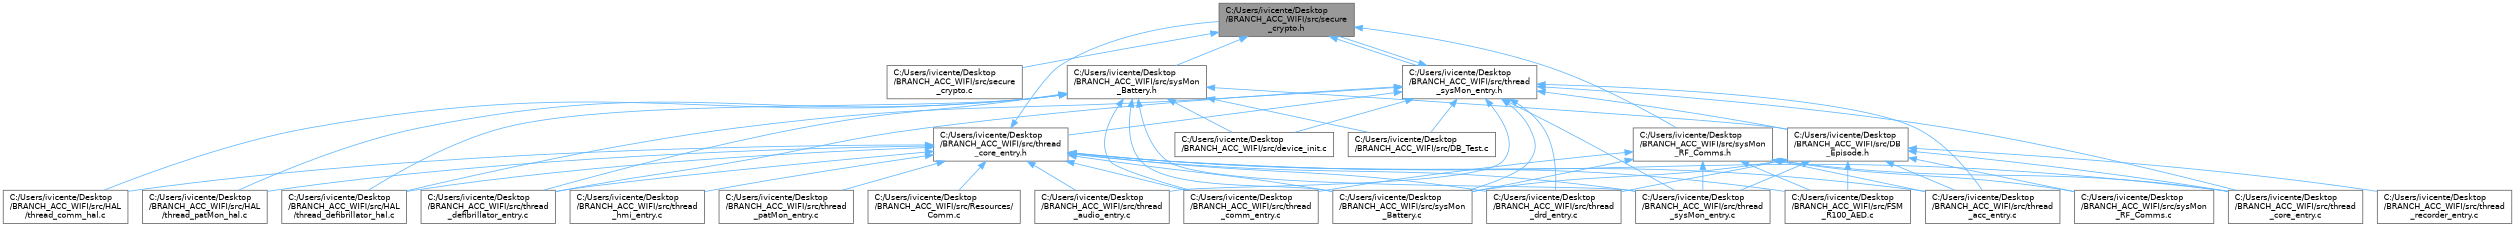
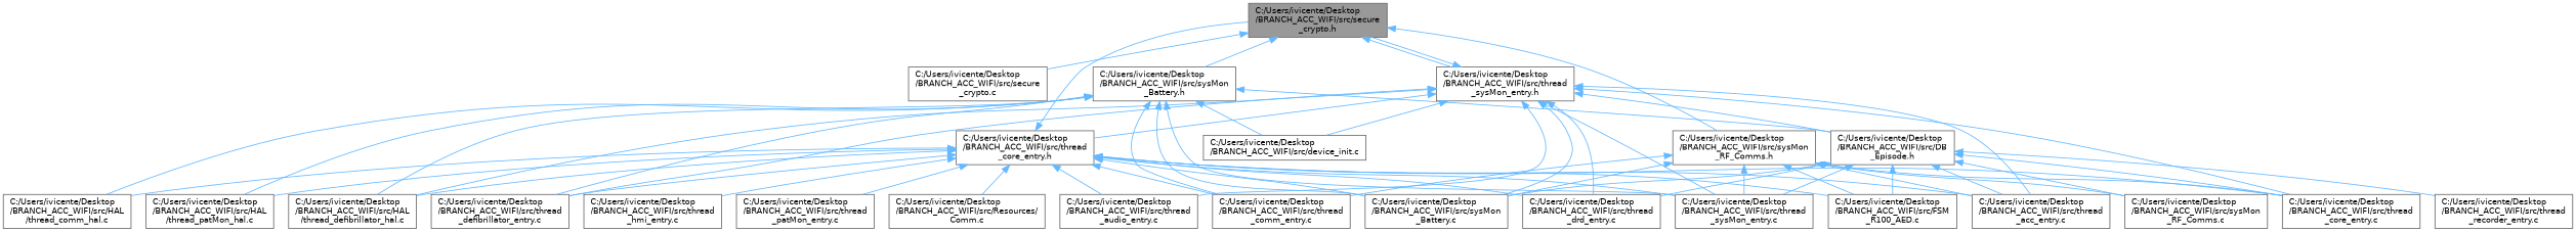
  digraph {
    node [color=grey40 fillcolor=white fontname=Helvetica fontsize=10 shape=box style=filled]
    edge [color=steelblue1 dir=back fontname=Helvetica fontsize=10 labelfontname=Helvetica labelfontsize=10 style=solid]
    n1 [color=gray40 fillcolor=grey60 fontcolor=black height=0.2 label="C:/Users/ivicente/Desktop\l/BRANCH_ACC_WIFI/src/secure\l_crypto.h" width=0.4]
    n2 [height=0.2 label="C:/Users/ivicente/Desktop\l/BRANCH_ACC_WIFI/src/secure\l_crypto.c" width=0.4]
    n3 [height=0.2 label="C:/Users/ivicente/Desktop\l/BRANCH_ACC_WIFI/src/sysMon\l_Battery.h" width=0.4]
    n4 [height=0.2 label="C:/Users/ivicente/Desktop\l/BRANCH_ACC_WIFI/src/sysMon\l_RF_Comms.h" width=0.4]
    n5 [height=0.2 label="C:/Users/ivicente/Desktop\l/BRANCH_ACC_WIFI/src/thread\l_sysMon_entry.h" width=0.4]
    n6 [height=0.2 label="C:/Users/ivicente/Desktop\l/BRANCH_ACC_WIFI/src/DB\l_Episode.h" width=0.4]
    n7 [height=0.2 label="C:/Users/ivicente/Desktop\l/BRANCH_ACC_WIFI/src/sysMon\l_Battery.c" width=0.4]
    n8 [height=0.2 label="C:/Users/ivicente/Desktop\l/BRANCH_ACC_WIFI/src/thread\l_sysMon_entry.c" width=0.4]
-   n9 [height=0.2 label="C:/Users/ivicente/Desktop\l/BRANCH_ACC_WIFI/src/DB_Test.c" width=0.4]
    n10 [height=0.2 label="C:/Users/ivicente/Desktop\l/BRANCH_ACC_WIFI/src/HAL\l/thread_comm_hal.c" width=0.4]
    n11 [height=0.2 label="C:/Users/ivicente/Desktop\l/BRANCH_ACC_WIFI/src/HAL\l/thread_defibrillator_hal.c" width=0.4]
    n12 [height=0.2 label="C:/Users/ivicente/Desktop\l/BRANCH_ACC_WIFI/src/HAL\l/thread_patMon_hal.c" width=0.4]
    n13 [height=0.2 label="C:/Users/ivicente/Desktop\l/BRANCH_ACC_WIFI/src/device_init.c" width=0.4]
    n14 [height=0.2 label="C:/Users/ivicente/Desktop\l/BRANCH_ACC_WIFI/src/thread\l_comm_entry.c" width=0.4]
    n15 [height=0.2 label="C:/Users/ivicente/Desktop\l/BRANCH_ACC_WIFI/src/thread\l_defibrillator_entry.c" width=0.4]
    n16 [height=0.2 label="C:/Users/ivicente/Desktop\l/BRANCH_ACC_WIFI/src/FSM\l_R100_AED.c" width=0.4]
    n17 [height=0.2 label="C:/Users/ivicente/Desktop\l/BRANCH_ACC_WIFI/src/sysMon\l_RF_Comms.c" width=0.4]
    n18 [height=0.2 label="C:/Users/ivicente/Desktop\l/BRANCH_ACC_WIFI/src/thread\l_acc_entry.c" width=0.4]
    n19 [height=0.2 label="C:/Users/ivicente/Desktop\l/BRANCH_ACC_WIFI/src/thread\l_core_entry.c" width=0.4]
    n20 [height=0.2 label="C:/Users/ivicente/Desktop\l/BRANCH_ACC_WIFI/src/thread\l_drd_entry.c" width=0.4]
    n21 [height=0.2 label="C:/Users/ivicente/Desktop\l/BRANCH_ACC_WIFI/src/thread\l_audio_entry.c" width=0.4]
    n22 [height=0.2 label="C:/Users/ivicente/Desktop\l/BRANCH_ACC_WIFI/src/thread\l_core_entry.h" width=0.4]
    n23 [height=0.2 label="C:/Users/ivicente/Desktop\l/BRANCH_ACC_WIFI/src/thread\l_recorder_entry.c" width=0.4]
    n24 [height=0.2 label="C:/Users/ivicente/Desktop\l/BRANCH_ACC_WIFI/src/Resources/\lComm.c" width=0.4]
    n25 [height=0.2 label="C:/Users/ivicente/Desktop\l/BRANCH_ACC_WIFI/src/thread\l_hmi_entry.c" width=0.4]
    n26 [height=0.2 label="C:/Users/ivicente/Desktop\l/BRANCH_ACC_WIFI/src/thread\l_patMon_entry.c" width=0.4]
    n1 -> n2
    n1 -> n3
    n1 -> n4
    n1 -> n5
    n3 -> n6
    n3 -> n7
    n3 -> n8
-   n3 -> n9
    n3 -> n10
    n3 -> n11
    n3 -> n12
    n3 -> n13
    n3 -> n14
    n3 -> n15
    n4 -> n7
    n4 -> n8
    n4 -> n14
    n4 -> n16
    n4 -> n17
    n4 -> n18
    n4 -> n19
    n5 -> n1
    n5 -> n6
    n5 -> n7
    n5 -> n8
-   n5 -> n9
    n5 -> n11
    n5 -> n13
    n5 -> n15
    n5 -> n18
    n5 -> n19
    n5 -> n20
    n5 -> n21
    n5 -> n22
    n6 -> n7
    n6 -> n8
    n6 -> n16
    n6 -> n17
    n6 -> n18
    n6 -> n19
    n6 -> n20
    n6 -> n23
    n22 -> n1
    n22 -> n7
    n22 -> n8
    n22 -> n10
    n22 -> n11
    n22 -> n12
    n22 -> n14
    n22 -> n15
    n22 -> n16
    n22 -> n18
    n22 -> n19
    n22 -> n20
    n22 -> n21
    n22 -> n24
    n22 -> n25
    n22 -> n26
  }
